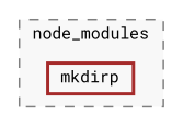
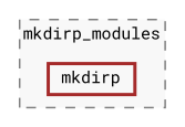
  digraph {
    compound=true
    fontname="Roboto Mono"
    n1 [color=brown fillcolor="#f8f8f8" fontname="Roboto Mono" fontsize=10 height=0.2 label=mkdirp shape=box style="filled,bold" width=0.4]
    subgraph cluster_1 {
      bgcolor="#f8f8f8"
      fontsize=10
-     label=node_modules
+     label=mkdirp_modules
      pencolor=grey50
      style="filled,dashed"
      n1
    }
  }
